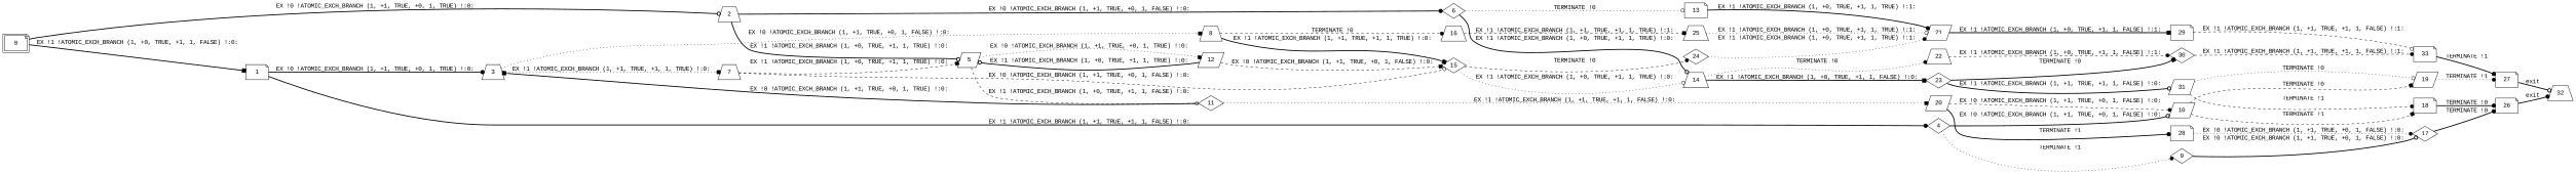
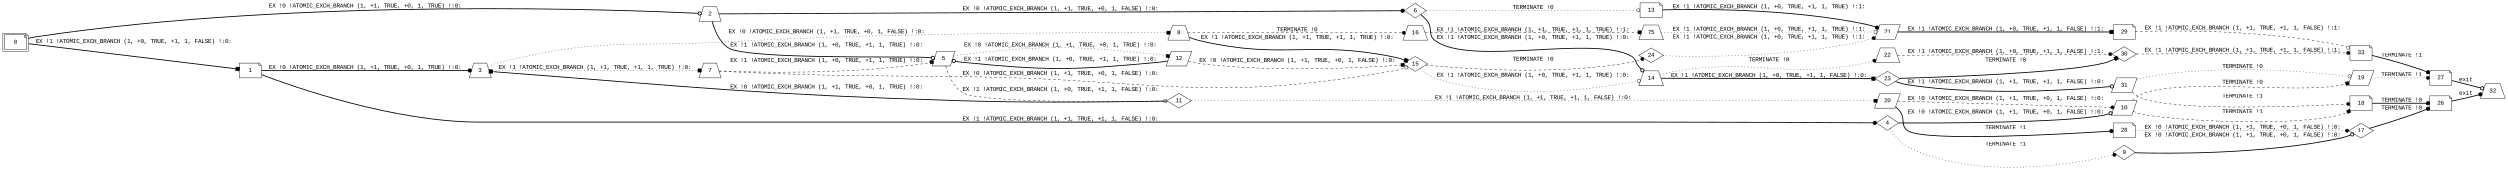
  digraph {
    fontname="Liberation Mono"
    rankdir=LR
    node [fontname="Liberation Mono" shape=note]
    edge [arrowhead=dot fontname="Liberation Mono" style=bold]
    0 [peripheries=2]
    1
    2 [shape=trapezium]
    3 [shape=trapezium]
    4 [shape=diamond]
    5 [shape=parallelogram]
    6 [shape=diamond]
    7 [shape=trapezium]
    8 [shape=trapezium]
    9 [shape=diamond]
    10 [shape=parallelogram]
    11 [shape=diamond]
    12 [shape=parallelogram]
    13
    14 [shape=trapezium]
    15 [shape=diamond]
    16 [shape=trapezium]
    17 [shape=diamond]
    18
    19 [shape=parallelogram]
    20 [shape=parallelogram]
    21 [shape=parallelogram]
    22 [shape=trapezium]
    23 [shape=diamond]
    24 [shape=diamond]
-   25 [shape=trapezium]
+   25 [shape=trapezium label=75]
    26
    27
    28
    29
    30 [shape=diamond]
    31 [shape=parallelogram]
    32 [shape=trapezium]
    33
    0 -> 1 [arrowhead=box label="EX !1 !ATOMIC_EXCH_BRANCH (1, +0, TRUE, +1, 1, FALSE) !:0:"]
    0 -> 2 [arrowhead=odot label="EX !0 !ATOMIC_EXCH_BRANCH (1, +1, TRUE, +0, 1, TRUE) !:0:"]
    1 -> 3 [label="EX !0 !ATOMIC_EXCH_BRANCH (1, +1, TRUE, +0, 1, TRUE) !:0:"]
    1 -> 4 [label="EX !1 !ATOMIC_EXCH_BRANCH (1, +1, TRUE, +1, 1, FALSE) !:0:"]
    2 -> 5 [arrowhead=odot label="EX !1 !ATOMIC_EXCH_BRANCH (1, +0, TRUE, +1, 1, TRUE) !:0:"]
    2 -> 6 [label="EX !0 !ATOMIC_EXCH_BRANCH (1, +1, TRUE, +0, 1, FALSE) !:0:"]
    3 -> 7 [arrowhead=box label="EX !1 !ATOMIC_EXCH_BRANCH (1, +1, TRUE, +1, 1, TRUE) !:0:" style=dotted]
    3 -> 8 [arrowhead=box label="EX !0 !ATOMIC_EXCH_BRANCH (1, +1, TRUE, +0, 1, FALSE) !:0:" style=dotted]
    4 -> 9 [label="TERMINATE !1" style=dotted]
    4 -> 10 [arrowhead=odot label="EX !0 !ATOMIC_EXCH_BRANCH (1, +1, TRUE, +0, 1, FALSE) !:0:"]
    5 -> 11 [arrowhead=odot label="EX !1 !ATOMIC_EXCH_BRANCH (1, +0, TRUE, +1, 1, FALSE) !:0:" style=dashed]
    5 -> 12 [arrowhead=box label="EX !0 !ATOMIC_EXCH_BRANCH (1, +1, TRUE, +0, 1, TRUE) !:0:" style=dotted]
    6 -> 13 [arrowhead=odot label="TERMINATE !0" style=dotted]
    6 -> 14 [arrowhead=odot label="EX !1 !ATOMIC_EXCH_BRANCH (1, +0, TRUE, +1, 1, TRUE) !:0:"]
    7 -> 5 [arrowhead=box label="EX !1 !ATOMIC_EXCH_BRANCH (1, +0, TRUE, +1, 1, TRUE) !:0:" style=dashed]
    7 -> 15 [arrowhead=odot label="EX !0 !ATOMIC_EXCH_BRANCH (1, +1, TRUE, +0, 1, FALSE) !:0:" style=dashed]
    8 -> 15 [arrowhead=box label="EX !1 !ATOMIC_EXCH_BRANCH (1, +1, TRUE, +1, 1, TRUE) !:0:"]
    8 -> 16 [label="TERMINATE !0" style=dashed]
    9 -> 17 [arrowhead=odot label="EX !0 !ATOMIC_EXCH_BRANCH (1, +1, TRUE, +0, 1, FALSE) !:0:"]
    10 -> 18 [arrowhead=box label="TERMINATE !1" style=dashed]
    10 -> 19 [arrowhead=box label="TERMINATE !0" style=dashed]
    11 -> 3 [arrowhead=box label="EX !0 !ATOMIC_EXCH_BRANCH (1, +1, TRUE, +0, 1, TRUE) !:0:"]
    11 -> 20 [arrowhead=box label="EX !1 !ATOMIC_EXCH_BRANCH (1, +1, TRUE, +1, 1, FALSE) !:0:" style=dotted]
    12 -> 5 [arrowhead=odot label="EX !1 !ATOMIC_EXCH_BRANCH (1, +0, TRUE, +1, 1, TRUE) !:0:"]
    12 -> 15 [arrowhead=box label="EX !0 !ATOMIC_EXCH_BRANCH (1, +1, TRUE, +0, 1, FALSE) !:0:" style=dashed]
    13 -> 21 [label="EX !1 !ATOMIC_EXCH_BRANCH (1, +0, TRUE, +1, 1, TRUE) !:1:"]
    14 -> 22 [label="TERMINATE !0" style=dotted]
    14 -> 23 [arrowhead=box label="EX !1 !ATOMIC_EXCH_BRANCH (1, +0, TRUE, +1, 1, FALSE) !:0:"]
    15 -> 14 [arrowhead=odot label="EX !1 !ATOMIC_EXCH_BRANCH (1, +0, TRUE, +1, 1, TRUE) !:0:" style=dotted]
    15 -> 24 [label="TERMINATE !0" style=dashed]
    16 -> 25 [arrowhead=box label="EX !1 !ATOMIC_EXCH_BRANCH (1, +1, TRUE, +1, 1, TRUE) !:1:" style=dashed]
    17 -> 26 [label="TERMINATE !0"]
    18 -> 26 [label="TERMINATE !0"]
    19 -> 27 [label="TERMINATE !1" style=dotted]
    20 -> 10 [label="EX !0 !ATOMIC_EXCH_BRANCH (1, +1, TRUE, +0, 1, FALSE) !:0:" style=dashed]
    20 -> 28 [label="TERMINATE !1"]
    21 -> 29 [arrowhead=box label="EX !1 !ATOMIC_EXCH_BRANCH (1, +0, TRUE, +1, 1, FALSE) !:1:"]
    22 -> 30 [label="EX !1 !ATOMIC_EXCH_BRANCH (1, +0, TRUE, +1, 1, FALSE) !:1:" style=dashed]
    23 -> 30 [arrowhead=box label="TERMINATE !0"]
    23 -> 31 [arrowhead=odot label="EX !1 !ATOMIC_EXCH_BRANCH (1, +1, TRUE, +1, 1, FALSE) !:0:"]
    24 -> 21 [label="EX !1 !ATOMIC_EXCH_BRANCH (1, +0, TRUE, +1, 1, TRUE) !:1:" style=dotted]
    25 -> 21 [arrowhead=odot label="EX !1 !ATOMIC_EXCH_BRANCH (1, +0, TRUE, +1, 1, TRUE) !:1:" style=dotted]
    26 -> 32 [label=exit]
    27 -> 32 [arrowhead=odot label=exit]
    28 -> 17 [label="EX !0 !ATOMIC_EXCH_BRANCH (1, +1, TRUE, +0, 1, FALSE) !:0:" style=dotted]
    29 -> 33 [arrowhead=odot label="EX !1 !ATOMIC_EXCH_BRANCH (1, +1, TRUE, +1, 1, FALSE) !:1:" style=dashed]
    30 -> 33 [label="EX !1 !ATOMIC_EXCH_BRANCH (1, +1, TRUE, +1, 1, FALSE) !:1:" style=dashed]
    31 -> 18 [label="TERMINATE !1" style=dashed]
    31 -> 19 [arrowhead=odot label="TERMINATE !0" style=dotted]
    33 -> 27 [label="TERMINATE !1"]
  }
